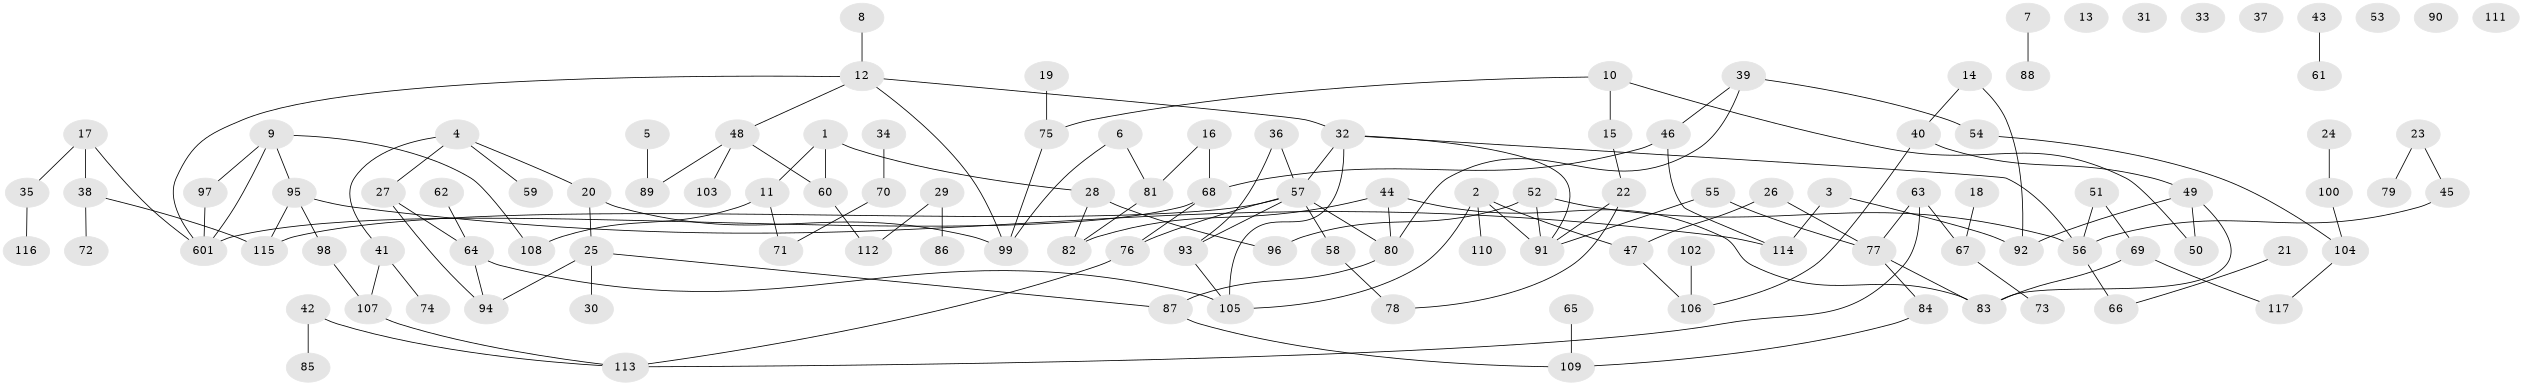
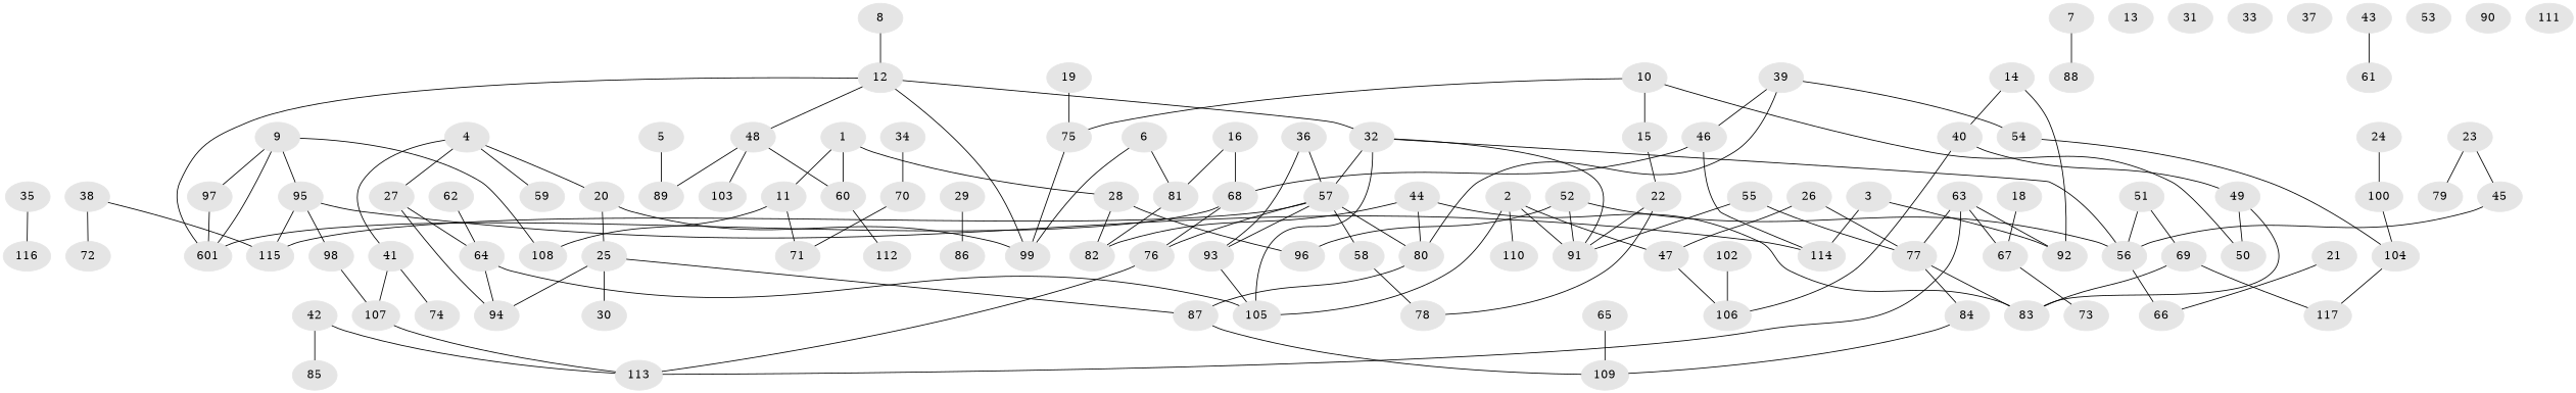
  graph {
    node [color=gray90 style=filled]
    1
    11
    28
    60
    108
    71
    82
    96
    112
    2
    47
    91
    105
    110
    106
    3
    92
    114
    4
    20
    27
    41
    59
    99
    25
    94
    64
    74
    107
    5
    89
    6
    81
    7
    88
    8
    12
    n38 [label=601]
    32
    48
    9
    95
    97
    115
    98
    10
    15
    50
    75
    22
    56
    57
    103
    13
    14
    40
    49
    78
    16
    68
    76
-   17
    35
    38
    116
    72
    18
    67
    73
    19
    30
    87
    21
    66
    23
    45
    79
    24
    100
    104
    109
    26
    77
    83
    84
    29
    86
    31
    93
    80
    58
    33
    34
    70
    36
    37
    39
    46
    54
    113
    42
    85
    43
    61
    44
    51
    69
    117
    52
    53
    55
    62
    63
    65
    90
    102
    111
    1 -- 11
    1 -- 28
    1 -- 60
    11 -- 108
    11 -- 71
    28 -- 82
    28 -- 96
    60 -- 112
    2 -- 47
    2 -- 91
    2 -- 105
    2 -- 110
    47 -- 106
    3 -- 92
    3 -- 114
    4 -- 20
    4 -- 27
    4 -- 41
    4 -- 59
    20 -- 99
    20 -- 25
    27 -- 94
    27 -- 64
    41 -- 74
    41 -- 107
    25 -- 94
    25 -- 30
    25 -- 87
    64 -- 105
    64 -- 94
    107 -- 113
    5 -- 89
    6 -- 99
    6 -- 81
    81 -- 82
    7 -- 88
    8 -- 12
    12 -- 99
    12 -- n38
    12 -- 32
    12 -- 48
    32 -- 91
    32 -- 105
    32 -- 56
    32 -- 57
    48 -- 60
    48 -- 89
    48 -- 103
    9 -- 108
    9 -- n38
    9 -- 95
    9 -- 97
    95 -- 114
    95 -- 115
    95 -- 98
    97 -- n38
    98 -- 107
    10 -- 15
    10 -- 50
    10 -- 75
    15 -- 22
    75 -- 99
    22 -- 91
    22 -- 78
    56 -- 66
    57 -- 115
    57 -- 76
    57 -- 93
    57 -- 80
    57 -- 58
    14 -- 92
    14 -- 40
    40 -- 106
    40 -- 49
    49 -- 50
    49 -- 83
    16 -- 81
    16 -- 68
    68 -- n38
    68 -- 76
    76 -- 113
-   17 -- n38
-   17 -- 35
-   17 -- 38
    35 -- 116
    38 -- 115
    38 -- 72
    18 -- 67
    67 -- 73
    19 -- 75
    87 -- 109
    21 -- 66
    23 -- 45
    23 -- 79
    45 -- 56
    24 -- 100
    100 -- 104
    104 -- 117
    26 -- 47
    26 -- 77
    77 -- 83
    77 -- 84
    84 -- 109
-   29 -- 112
    29 -- 86
    93 -- 105
    80 -- 87
    58 -- 78
    34 -- 70
    70 -- 71
    36 -- 57
    36 -- 93
    39 -- 80
    39 -- 46
    39 -- 54
    46 -- 114
    46 -- 68
    54 -- 104
    42 -- 113
    42 -- 85
    43 -- 61
    44 -- 82
    44 -- 83
    44 -- 80
    51 -- 56
    51 -- 69
    69 -- 83
    69 -- 117
    52 -- 96
    52 -- 91
    52 -- 56
    55 -- 91
    55 -- 77
    62 -- 64
-   49 -- 92
+   63 -- 92
    63 -- 67
    63 -- 77
    63 -- 113
    65 -- 109
    102 -- 106
  }
